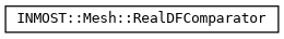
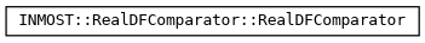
  digraph {
    rankdir=TB
    fontname="DejaVu Sans Mono"
-   n1 [color=black fillcolor=white fontname="DejaVu Sans Mono" fontsize=10 height=0.2 label="INMOST::Mesh::RealDFComparator" shape=record style=filled width=0.4]
+   n1 [color=black fillcolor=white fontname="DejaVu Sans Mono" fontsize=10 height=0.2 label="INMOST::RealDFComparator::RealDFComparator" shape=record style=filled width=0.4]
  }
